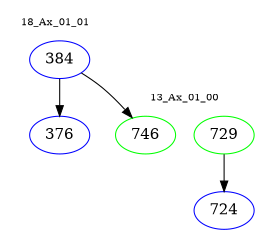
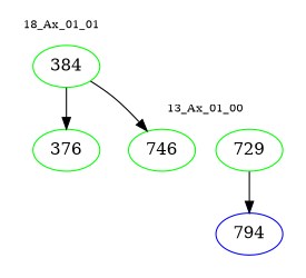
  digraph {
    node [color=green]
    edge [color=black]
    n1 [label=729]
-   n2 [color=blue label=724]
+   n2 [color=blue label=794]
    n3 [label=746]
-   n4 [color=blue label=384]
-   n5 [color=blue label=376]
+   n4 [label=384]
+   n5 [label=376]
    subgraph cluster_1 {
      color=white
      fontsize=10
      label="13_Ax_01_00"
      n1
      n2
      n3
    }
    subgraph cluster_2 {
      color=white
      fontsize=10
      label="18_Ax_01_01"
      n4
      n5
    }
    n1 -> n2
    n4 -> n3
    n4 -> n5
  }
